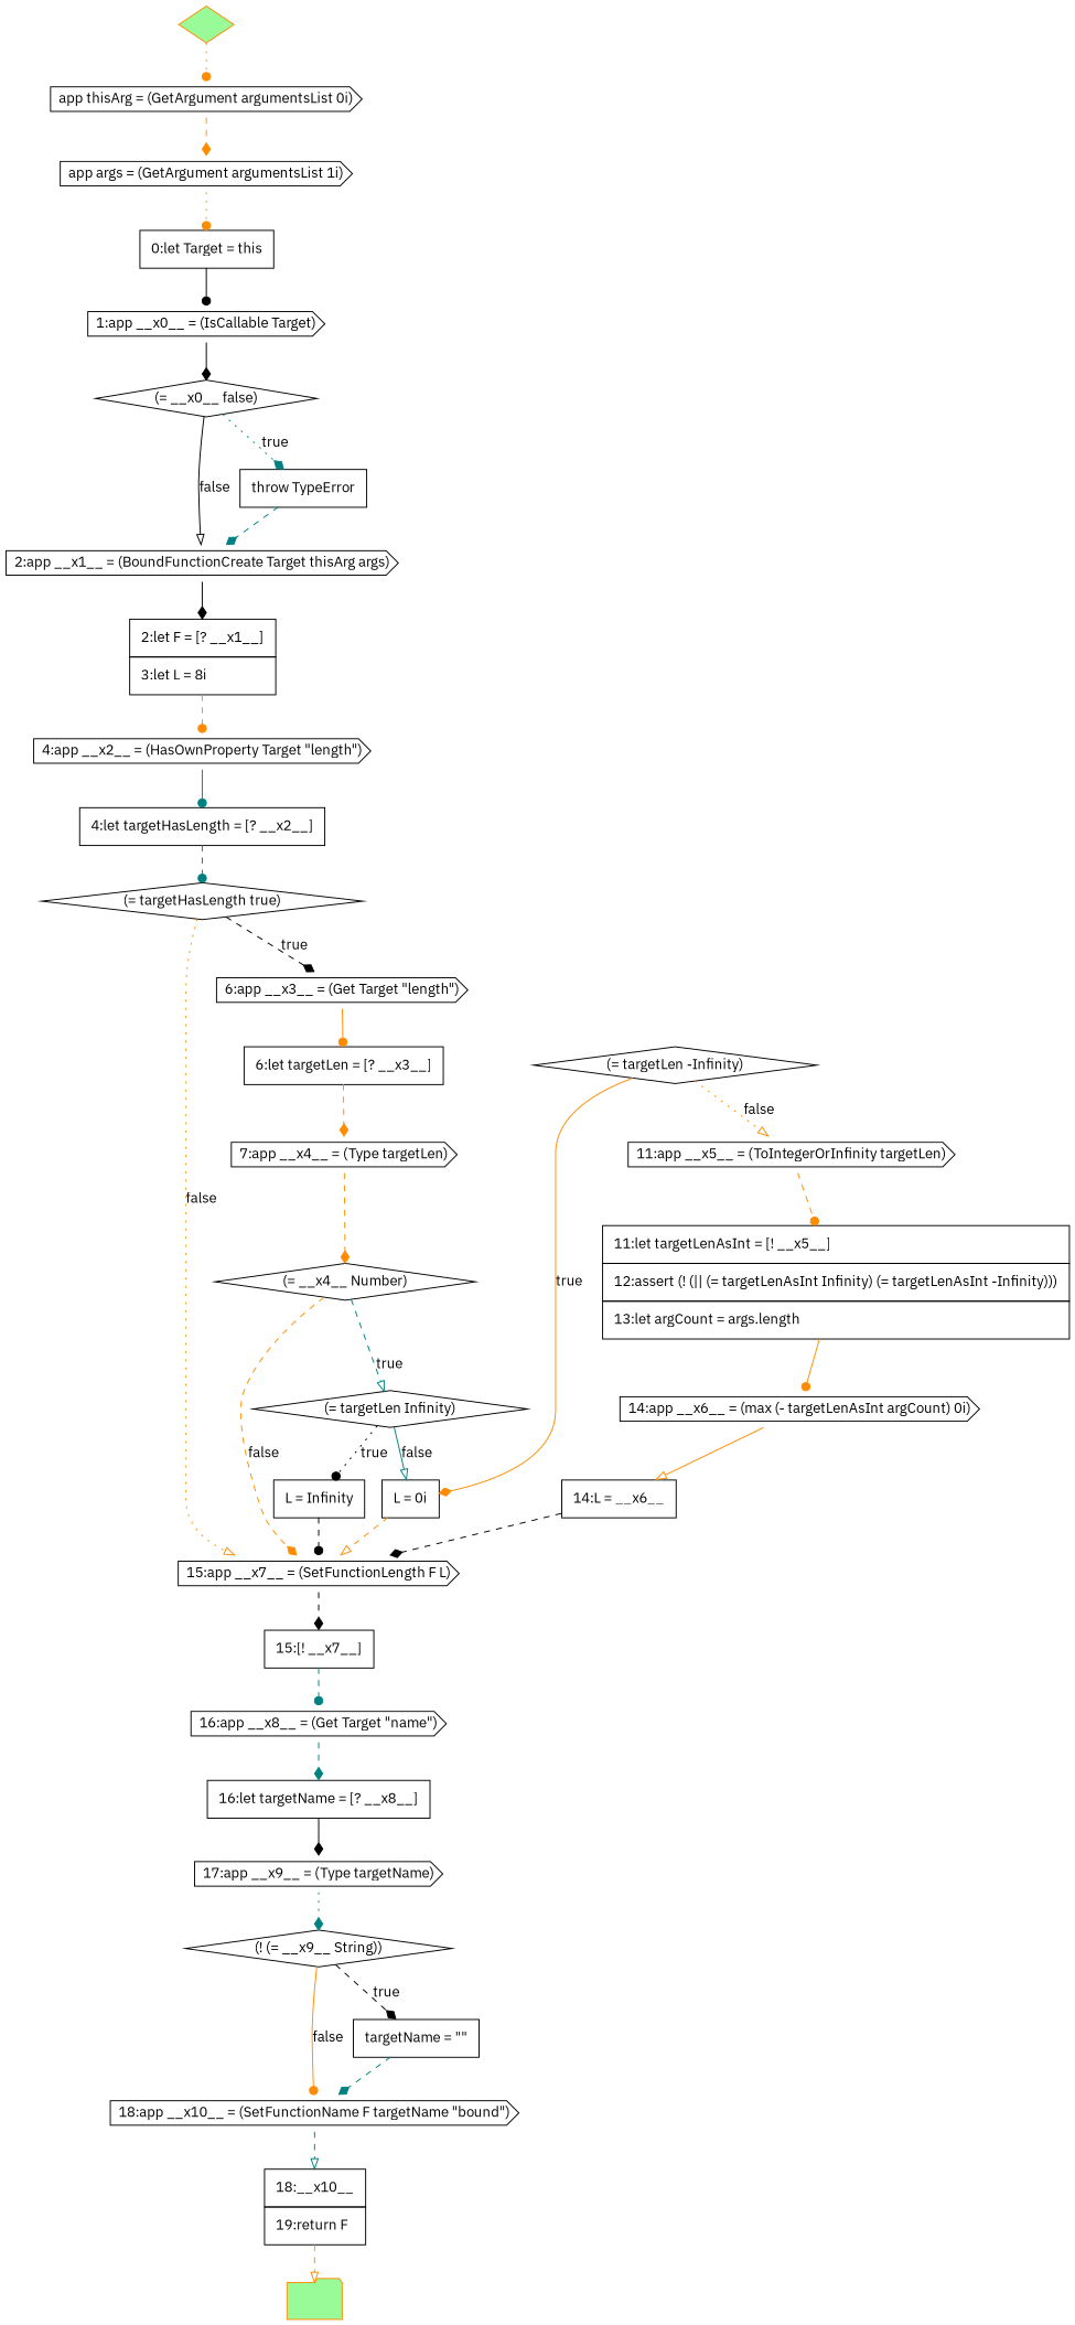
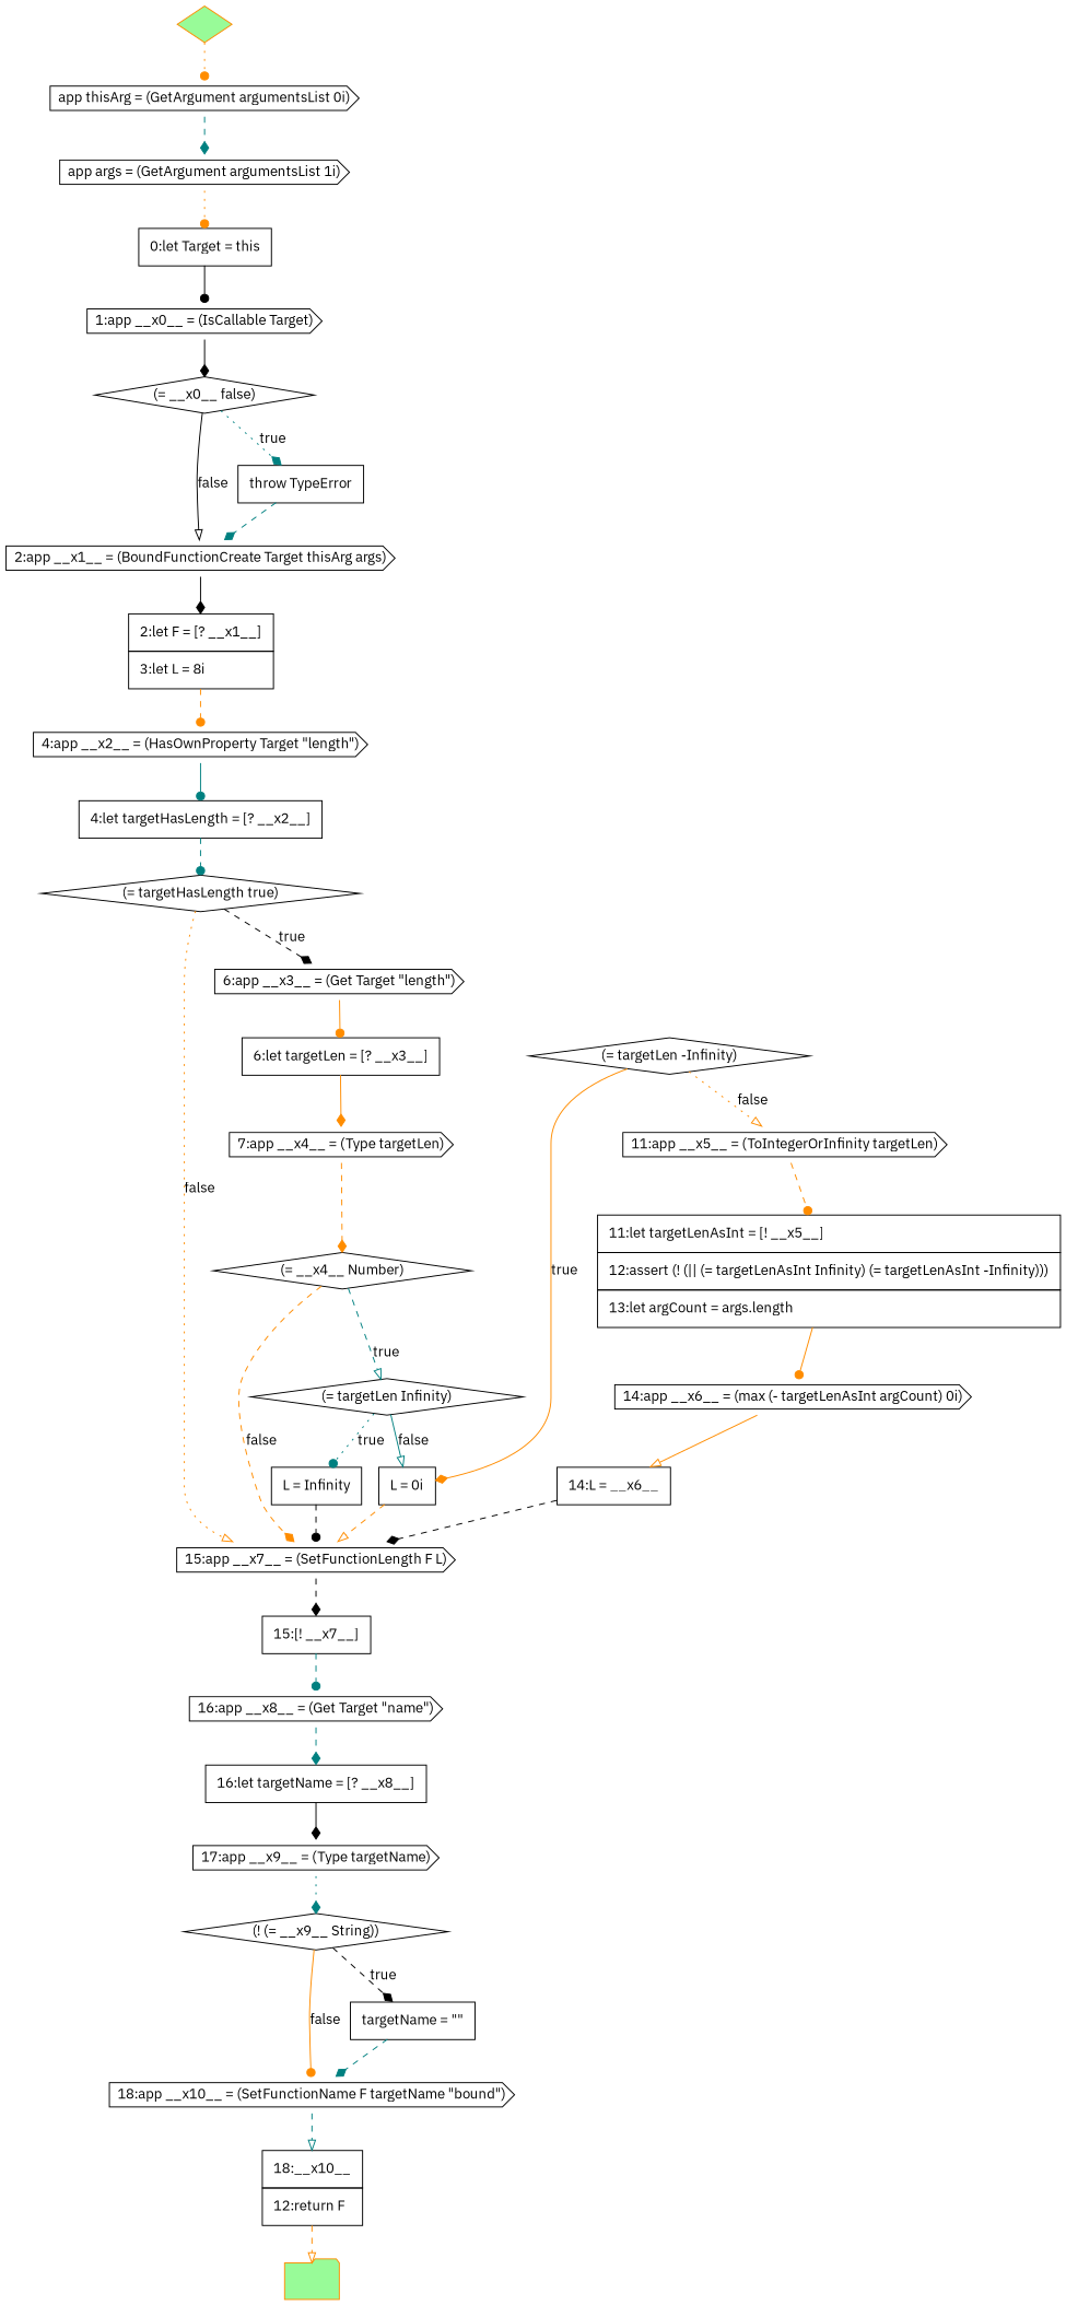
  digraph {
    fontname="IBM Plex Sans"
    node [color=black fillcolor=white fontname="IBM Plex Sans" shape=none style=filled]
    edge [arrowhead=diamond color=darkorange fontname="IBM Plex Sans" style=dashed]
    n1 [label=<<font color="black">     <table border="0" cellborder="1" cellspacing="0" cellpadding="10">       <tr><td align="left">6:let targetLen = [? __x3__]</td></tr>     </table>   </font>> margin=0]
    n2 [label=<<font color="black">7:app __x4__ = (Type targetLen)</font>> shape=cds]
    n3 [label=<<font color="black">(= __x4__ Number)</font>> shape=diamond]
    n4 [label=<<font color="black">     <table border="0" cellborder="1" cellspacing="0" cellpadding="10">       <tr><td align="left">0:let Target = this</td></tr>     </table>   </font>> margin=0]
    n5 [label=<<font color="black">1:app __x0__ = (IsCallable Target)</font>> shape=cds]
    n6 [label=<<font color="black">(= __x0__ false)</font>> shape=diamond]
    n7 [label=<<font color="black">11:app __x5__ = (ToIntegerOrInfinity targetLen)</font>> shape=cds]
    n8 [label=<<font color="black">     <table border="0" cellborder="1" cellspacing="0" cellpadding="10">       <tr><td align="left">11:let targetLenAsInt = [! __x5__]</td></tr>       <tr><td align="left">12:assert (! (|| (= targetLenAsInt Infinity) (= targetLenAsInt -Infinity)))</td></tr>       <tr><td align="left">13:let argCount = args.length</td></tr>     </table>   </font>> margin=0]
    n9 [label=<<font color="black">14:app __x6__ = (max (- targetLenAsInt argCount) 0i)</font>> shape=cds]
    n10 [color=darkorange fillcolor=palegreen label=" " shape=diamond]
    n11 [label=<<font color="black">app thisArg = (GetArgument argumentsList 0i)</font>> shape=cds]
    n12 [label=<<font color="black">app args = (GetArgument argumentsList 1i)</font>> shape=cds]
    n13 [label=<<font color="black">4:app __x2__ = (HasOwnProperty Target &quot;length&quot;)</font>> shape=cds]
    n14 [label=<<font color="black">     <table border="0" cellborder="1" cellspacing="0" cellpadding="10">       <tr><td align="left">4:let targetHasLength = [? __x2__]</td></tr>     </table>   </font>> margin=0]
    n15 [label=<<font color="black">(= targetHasLength true)</font>> shape=diamond]
    n16 [label=<<font color="black">     <table border="0" cellborder="1" cellspacing="0" cellpadding="10">       <tr><td align="left">14:L = __x6__</td></tr>     </table>   </font>> margin=0]
    n17 [label=<<font color="black">15:app __x7__ = (SetFunctionLength F L)</font>> shape=cds]
    n18 [label=<<font color="black">16:app __x8__ = (Get Target &quot;name&quot;)</font>> shape=cds]
    n19 [label=<<font color="black">     <table border="0" cellborder="1" cellspacing="0" cellpadding="10">       <tr><td align="left">16:let targetName = [? __x8__]</td></tr>     </table>   </font>> margin=0]
    n20 [label=<<font color="black">17:app __x9__ = (Type targetName)</font>> shape=cds]
    n21 [label=<<font color="black">(= targetLen -Infinity)</font>> shape=diamond]
    n22 [label=<<font color="black">     <table border="0" cellborder="1" cellspacing="0" cellpadding="10">       <tr><td align="left">L = 0i</td></tr>     </table>   </font>> margin=0]
    n23 [label=<<font color="black">(= targetLen Infinity)</font>> shape=diamond]
    n24 [label=<<font color="black">2:app __x1__ = (BoundFunctionCreate Target thisArg args)</font>> shape=cds]
    n25 [label=<<font color="black">     <table border="0" cellborder="1" cellspacing="0" cellpadding="10">       <tr><td align="left">2:let F = [? __x1__]</td></tr>       <tr><td align="left">3:let L = 8i</td></tr>     </table>   </font>> margin=0]
    n26 [label=<<font color="black">     <table border="0" cellborder="1" cellspacing="0" cellpadding="10">       <tr><td align="left">15:[! __x7__]</td></tr>     </table>   </font>> margin=0]
    n27 [label=<<font color="black">     <table border="0" cellborder="1" cellspacing="0" cellpadding="10">       <tr><td align="left">L = Infinity</td></tr>     </table>   </font>> margin=0]
    n28 [label=<<font color="black">18:app __x10__ = (SetFunctionName F targetName &quot;bound&quot;)</font>> shape=cds]
-   n29 [label=<<font color="black">     <table border="0" cellborder="1" cellspacing="0" cellpadding="10">       <tr><td align="left">18:__x10__</td></tr>       <tr><td align="left">19:return F</td></tr>     </table>   </font>> margin=0]
+   n29 [label=<<font color="black">     <table border="0" cellborder="1" cellspacing="0" cellpadding="10">       <tr><td align="left">18:__x10__</td></tr>       <tr><td align="left">12:return F</td></tr>     </table>   </font>> margin=0]
    n30 [color=darkorange fillcolor=palegreen label=" " shape=folder]
    n31 [label=<<font color="black">     <table border="0" cellborder="1" cellspacing="0" cellpadding="10">       <tr><td align="left">targetName = &quot;&quot;</td></tr>     </table>   </font>> margin=0]
    n32 [label=<<font color="black">     <table border="0" cellborder="1" cellspacing="0" cellpadding="10">       <tr><td align="left">throw TypeError</td></tr>     </table>   </font>> margin=0]
    n33 [label=<<font color="black">(! (= __x9__ String))</font>> shape=diamond]
    n34 [label=<<font color="black">6:app __x3__ = (Get Target &quot;length&quot;)</font>> shape=cds]
-   n1 -> n2
+   n1 -> n2 [style=solid]
    n2 -> n3
    n3 -> n17 [label=<<font color="black">false</font>>]
    n3 -> n23 [arrowhead=onormal color=teal label=<<font color="black">true</font>>]
    n4 -> n5 [arrowhead=dot color=black style=solid]
    n5 -> n6 [color=black style=solid]
    n6 -> n24 [arrowhead=onormal color=black label=<<font color="black">false</font>> style=solid]
    n6 -> n32 [color=teal label=<<font color="black">true</font>> style=dotted]
    n7 -> n8 [arrowhead=dot]
    n8 -> n9 [arrowhead=dot style=solid]
    n9 -> n16 [arrowhead=onormal style=solid]
    n10 -> n11 [arrowhead=dot style=dotted]
-   n11 -> n12
+   n11 -> n12 [color=teal]
    n12 -> n4 [arrowhead=dot style=dotted]
    n13 -> n14 [arrowhead=dot color=teal style=solid]
    n14 -> n15 [arrowhead=dot color=teal]
    n15 -> n17 [arrowhead=onormal label=<<font color="black">false</font>> style=dotted]
    n15 -> n34 [color=black label=<<font color="black">true</font>>]
    n16 -> n17 [color=black]
    n17 -> n26 [color=black]
    n18 -> n19 [color=teal]
    n19 -> n20 [color=black style=solid]
    n20 -> n33 [color=teal style=dotted]
    n21 -> n7 [arrowhead=onormal label=<<font color="black">false</font>> style=dotted]
    n21 -> n22 [label=<<font color="black">true</font>> style=solid]
    n22 -> n17 [arrowhead=onormal]
    n23 -> n22 [arrowhead=onormal color=teal label=<<font color="black">false</font>> style=solid]
-   n23 -> n27 [arrowhead=dot color=black label=<<font color="black">true</font>> style=dotted]
+   n23 -> n27 [arrowhead=dot color=teal label=<<font color="black">true</font>> style=dotted]
    n24 -> n25 [color=black style=solid]
    n25 -> n13 [arrowhead=dot]
    n26 -> n18 [arrowhead=dot color=teal]
    n27 -> n17 [arrowhead=dot color=black]
    n28 -> n29 [arrowhead=onormal color=teal]
    n29 -> n30 [arrowhead=onormal]
    n31 -> n28 [color=teal]
    n32 -> n24 [color=teal]
    n33 -> n28 [arrowhead=dot label=<<font color="black">false</font>> style=solid]
    n33 -> n31 [color=black label=<<font color="black">true</font>>]
    n34 -> n1 [arrowhead=dot style=solid]
  }
